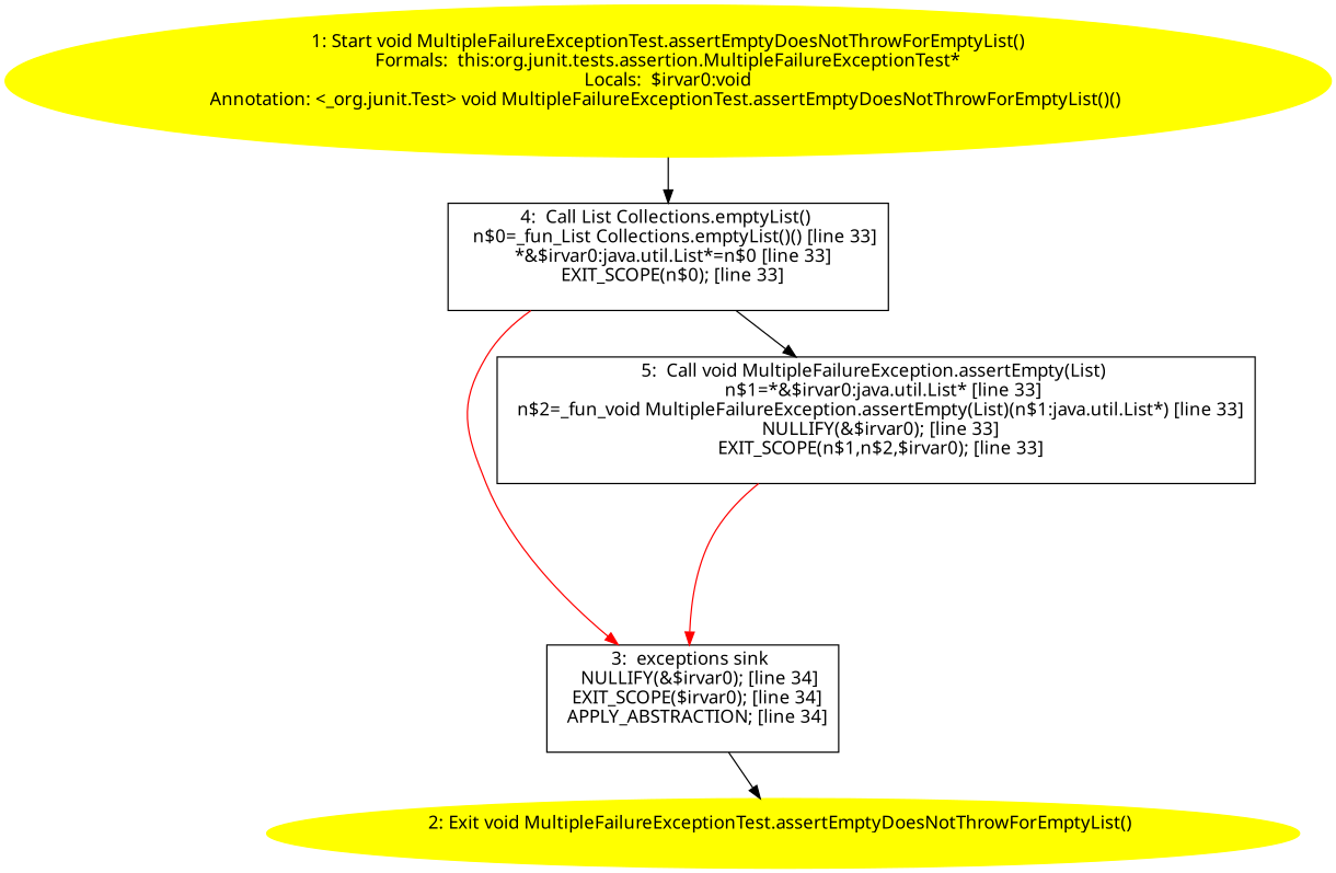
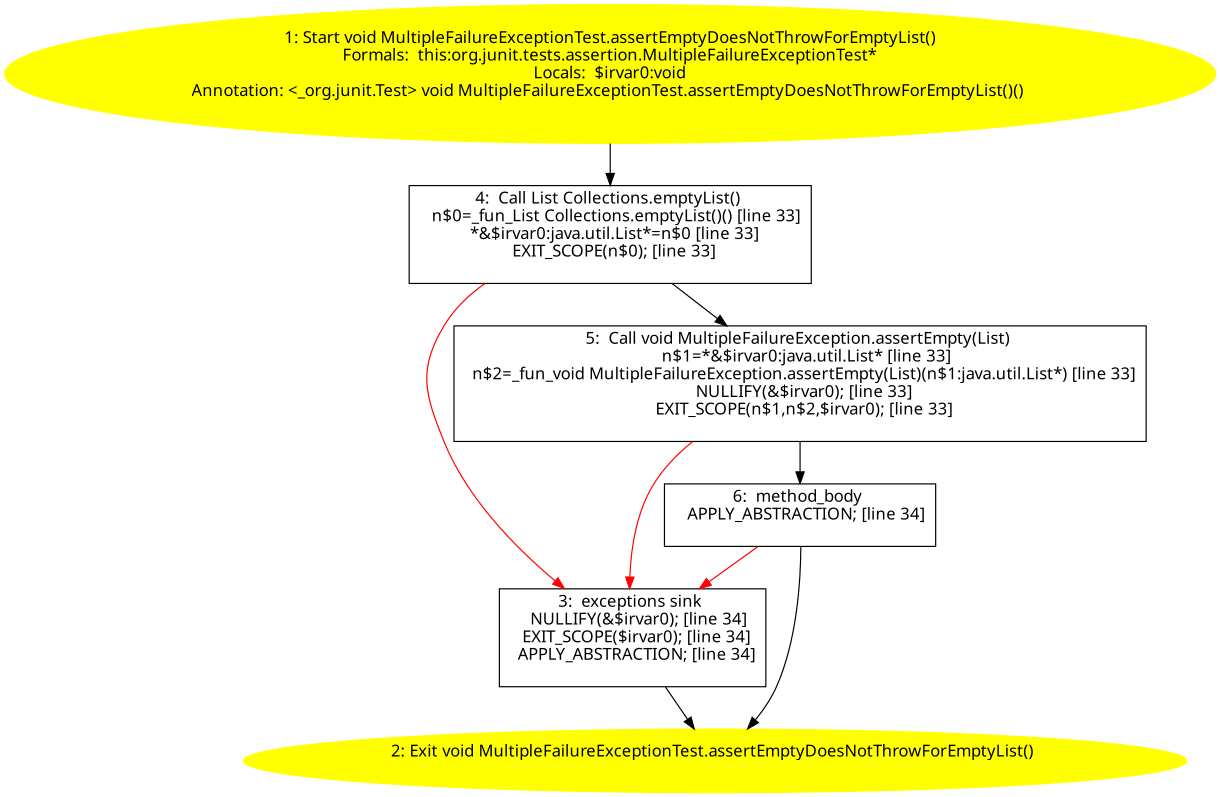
  digraph {
    fontname="Noto Sans"
    node [fontname="Noto Sans" shape=box]
    edge [fontname="Noto Sans"]
    n1 [color=yellow label="1: Start void MultipleFailureExceptionTest.assertEmptyDoesNotThrowForEmptyList()\nFormals:  this:org.junit.tests.assertion.MultipleFailureExceptionTest*\nLocals:  $irvar0:void\nAnnotation: <_org.junit.Test> void MultipleFailureExceptionTest.assertEmptyDoesNotThrowForEmptyList()() \n  " style=filled shape=""]
    n2 [label="4:  Call List Collections.emptyList() \n   n$0=_fun_List Collections.emptyList()() [line 33]\n  *&$irvar0:java.util.List*=n$0 [line 33]\n  EXIT_SCOPE(n$0); [line 33]\n "]
    n3 [label="3:  exceptions sink \n   NULLIFY(&$irvar0); [line 34]\n  EXIT_SCOPE($irvar0); [line 34]\n  APPLY_ABSTRACTION; [line 34]\n "]
    n4 [label="5:  Call void MultipleFailureException.assertEmpty(List) \n   n$1=*&$irvar0:java.util.List* [line 33]\n  n$2=_fun_void MultipleFailureException.assertEmpty(List)(n$1:java.util.List*) [line 33]\n  NULLIFY(&$irvar0); [line 33]\n  EXIT_SCOPE(n$1,n$2,$irvar0); [line 33]\n "]
    n5 [color=yellow label="2: Exit void MultipleFailureExceptionTest.assertEmptyDoesNotThrowForEmptyList() \n  " style=filled shape=""]
+   n6 [label="6:  method_body \n   APPLY_ABSTRACTION; [line 34]\n "]
    n1 -> n2
    n2 -> n3 [color=red]
    n2 -> n4
    n3 -> n5
    n4 -> n3 [color=red]
+   n4 -> n6
+   n6 -> n3 [color=red]
+   n6 -> n5
  }
